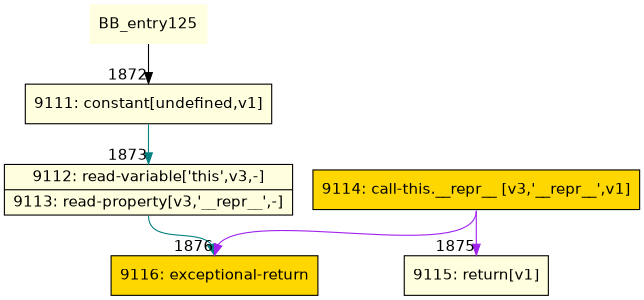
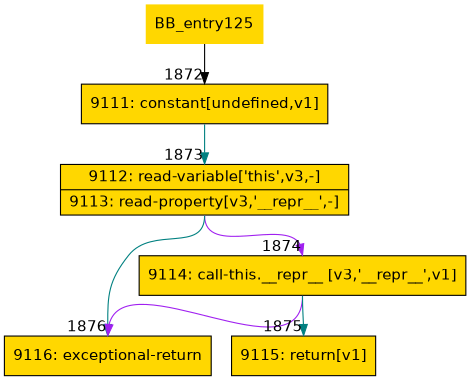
  digraph {
    fontname="DejaVu Sans"
    rankdir=TD
    node [fillcolor=gold fontname="DejaVu Sans" shape=record style=filled]
    edge [color=purple fontname="DejaVu Sans" headport=n tailport=s]
-   BB_entry125 [fillcolor=lightyellow shape=none]
-   n2 [fillcolor=lightyellow label="{9111: constant[undefined,v1]}"]
-   n3 [fillcolor=lightyellow label="{9112: read-variable['this',v3,-]|9113: read-property[v3,'__repr__',-]}"]
+   BB_entry125 [shape=none]
+   n2 [label="{9111: constant[undefined,v1]}"]
+   n3 [label="{9112: read-variable['this',v3,-]|9113: read-property[v3,'__repr__',-]}"]
    n4 [label="{9114: call-this.__repr__ [v3,'__repr__',v1]}"]
    n5 [label="{9116: exceptional-return}"]
-   n6 [fillcolor=lightyellow label="{9115: return[v1]}"]
+   n6 [label="{9115: return[v1]}"]
    BB_entry125 -> n2 [color=black headlabel="    1872"]
    n2 -> n3 [color=teal headlabel="      1873"]
+   n3 -> n4 [headlabel="      1874"]
    n3 -> n5 [color=teal headlabel="      1876"]
    n4 -> n5
-   n4 -> n6 [headlabel="      1875"]
+   n4 -> n6 [color=teal headlabel="      1875"]
  }
